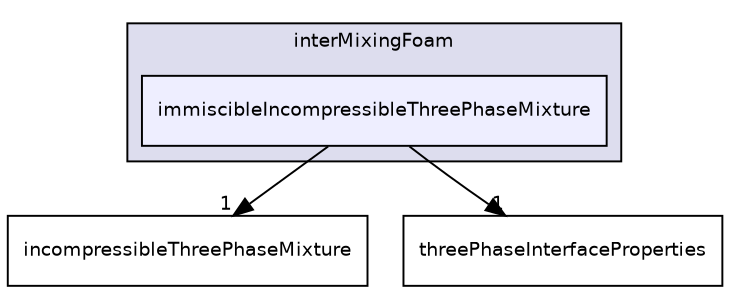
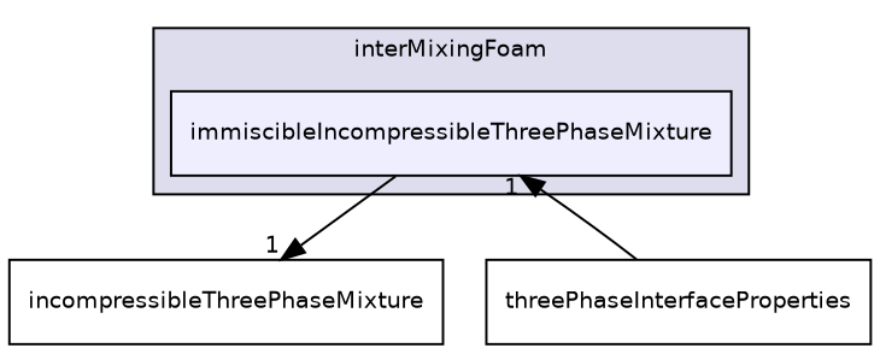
  digraph {
    compound=true
    node [fontname=Helvetica fontsize=10 shape=box]
    edge [headlabel=1 labeldistance=1.5 labelfontname=Helvetica labelfontsize=10]
    n1 [fillcolor="#eeeeff" label=immiscibleIncompressibleThreePhaseMixture pencolor=black style=filled]
    n2 [label=incompressibleThreePhaseMixture]
    n3 [label=threePhaseInterfaceProperties]
    subgraph cluster_1 {
      bgcolor="#ddddee"
      fontname=Helvetica
      fontsize=10
      label=interMixingFoam
      pencolor=black
      n1
    }
    n1 -> n2
-   n1 -> n3
+   n3 -> n1
  }
